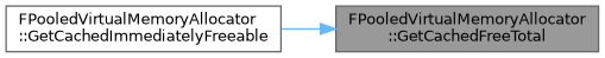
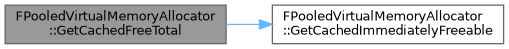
  digraph {
    rankdir=RL
    node [fontname=Helvetica fontsize=10 shape=box style=filled]
    n1 [color=gray40 fillcolor=grey60 fontcolor=black height=0.2 label="FPooledVirtualMemoryAllocator\l::GetCachedFreeTotal" width=0.4]
    n2 [color=grey40 fillcolor=white height=0.2 label="FPooledVirtualMemoryAllocator\l::GetCachedImmediatelyFreeable" width=0.4]
-   n1 -> n2 [color=steelblue1 dir=back fontname=Helvetica fontsize=10 labelfontname=Helvetica labelfontsize=10 style=solid]
+   n2 -> n1 [color=steelblue1 dir=back fontname=Helvetica fontsize=10 labelfontname=Helvetica labelfontsize=10 style=solid]
  }
